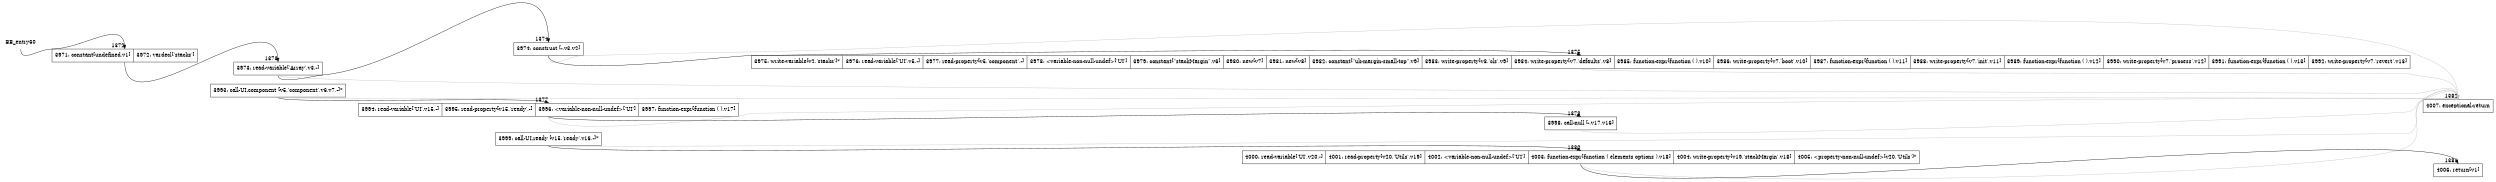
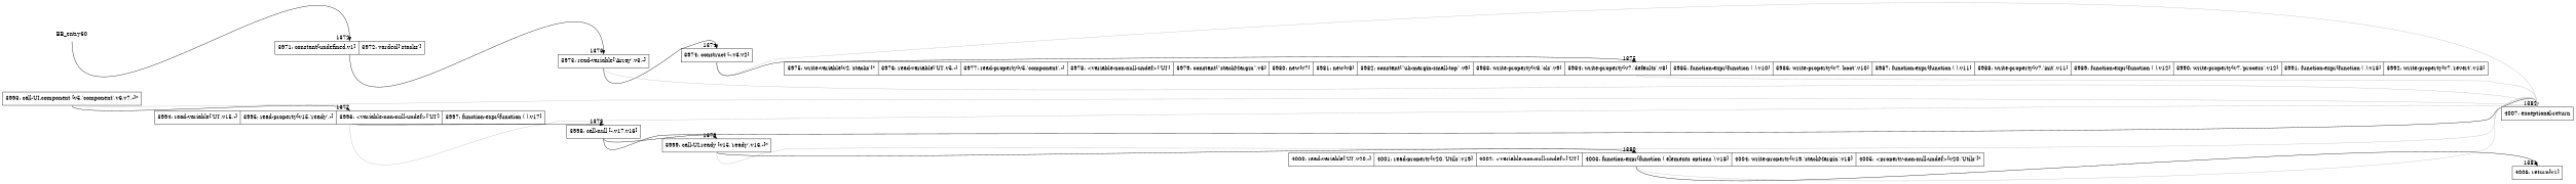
  digraph {
    rankdir=LR
    node [shape=record]
    edge [headport=n tailport=s]
    n1 [label=BB_entry60 shape=none]
    n2 [label="{3971: constant[undefined,v1]|3972: vardecl['stacks']}"]
    n3 [label="{3973: read-variable['Array',v3,-]}"]
    n4 [label="{3974: construct [-,v3,v2]}"]
    n5 [label="{4007: exceptional-return}"]
    n6 [label="{3975: write-variable[v2,'stacks']*|3976: read-variable['UI',v5,-]|3977: read-property[v5,'component',-]|3978: \<variable-non-null-undef\>['UI']|3979: constant[\"stackMargin\",v6]|3980: new[v7]|3981: new[v8]|3982: constant[\"uk-margin-small-top\",v9]|3983: write-property[v8,'cls',v9]|3984: write-property[v7,'defaults',v8]|3985: function-expr[function ( ),v10]|3986: write-property[v7,'boot',v10]|3987: function-expr[function ( ),v11]|3988: write-property[v7,'init',v11]|3989: function-expr[function ( ),v12]|3990: write-property[v7,'process',v12]|3991: function-expr[function ( ),v13]|3992: write-property[v7,'revert',v13]}"]
    n7 [label="{3993: call-UI.component [v5,'component',v6,v7,-]*}"]
    n8 [label="{3994: read-variable['UI',v15,-]|3995: read-property[v15,'ready',-]|3996: \<variable-non-null-undef\>['UI']|3997: function-expr[function ( ),v17]}"]
    n9 [label="{3998: call-null [-,v17,v16]}"]
    n10 [label="{3999: call-UI.ready [v15,'ready',v16,-]*}"]
    n11 [label="{4000: read-variable['UI',v20,-]|4001: read-property[v20,'Utils',v19]|4002: \<variable-non-null-undef\>['UI']|4003: function-expr[function ( elements options ),v18]|4004: write-property[v19,'stackMargin',v18]|4005: \<property-non-null-undef\>[v20,'Utils']*}"]
    n12 [label="{4006: return[v1]}"]
    n1 -> n2 [headlabel="    1372"]
    n2 -> n3 [headlabel="      1373"]
    n3 -> n4 [headlabel="      1374"]
    n3 -> n5 [color=gray headlabel="      1382"]
    n4 -> n5 [color=gray]
    n4 -> n6 [headlabel="      1375"]
    n6 -> n5 [color=gray]
    n7 -> n5 [color=gray]
    n7 -> n8 [headlabel="      1377"]
    n8 -> n5 [color=gray]
    n8 -> n9 [headlabel="      1378"]
-   n9 -> n5 [color=gray]
+   n9 -> n5 [color=black]
+   n9 -> n10 [headlabel="      1379"]
    n10 -> n5 [color=gray]
    n10 -> n11 [headlabel="      1380"]
    n11 -> n5 [color=gray]
    n11 -> n12 [headlabel="      1381"]
  }
